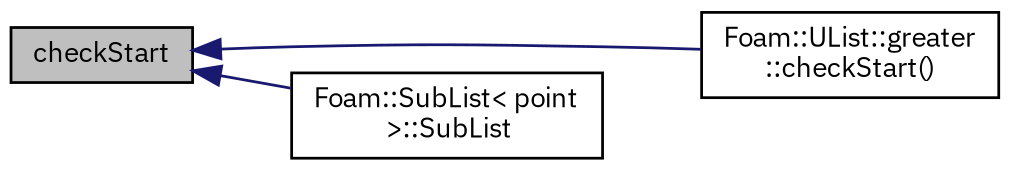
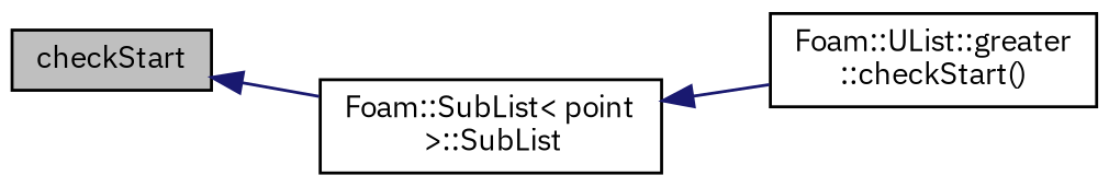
  digraph {
    fontname="IBM Plex Sans"
    rankdir=LR
    node [color=black fontname="IBM Plex Sans" fontsize=10 shape=record]
    edge [color=midnightblue dir=back fontname="IBM Plex Sans" fontsize=10 labelfontname=Helvetica labelfontsize=10 style=solid]
    n1 [fillcolor=grey75 fontcolor=black height=0.2 label=checkStart style=filled width=0.4]
    n2 [height=0.2 label="Foam::UList::greater\l::checkStart()" width=0.4]
    n3 [height=0.2 label="Foam::SubList\< point\l \>::SubList" width=0.4]
-   n1 -> n2
+   n3 -> n2
    n1 -> n3
  }
